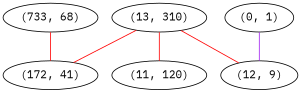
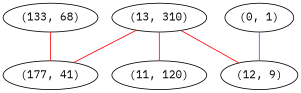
  graph {
    fontname="IBM Plex Mono"
    node [fontname="IBM Plex Mono"]
    edge [color=red fontname="IBM Plex Mono" weight=1]
-   "(133, 68)" [label="(733, 68)"]
-   "(172, 41)"
+   "(133, 68)"
+   "(172, 41)" [label="(177, 41)"]
    n3 [label="(0, 1)"]
    "(12, 9)"
    n5 [label="(13, 310)"]
    "(11, 120)"
    "(133, 68)" -- "(172, 41)"
    n3 -- "(12, 9)" [color=purple weight=4]
    n5 -- "(172, 41)"
    n5 -- "(12, 9)"
    n5 -- "(11, 120)"
  }
